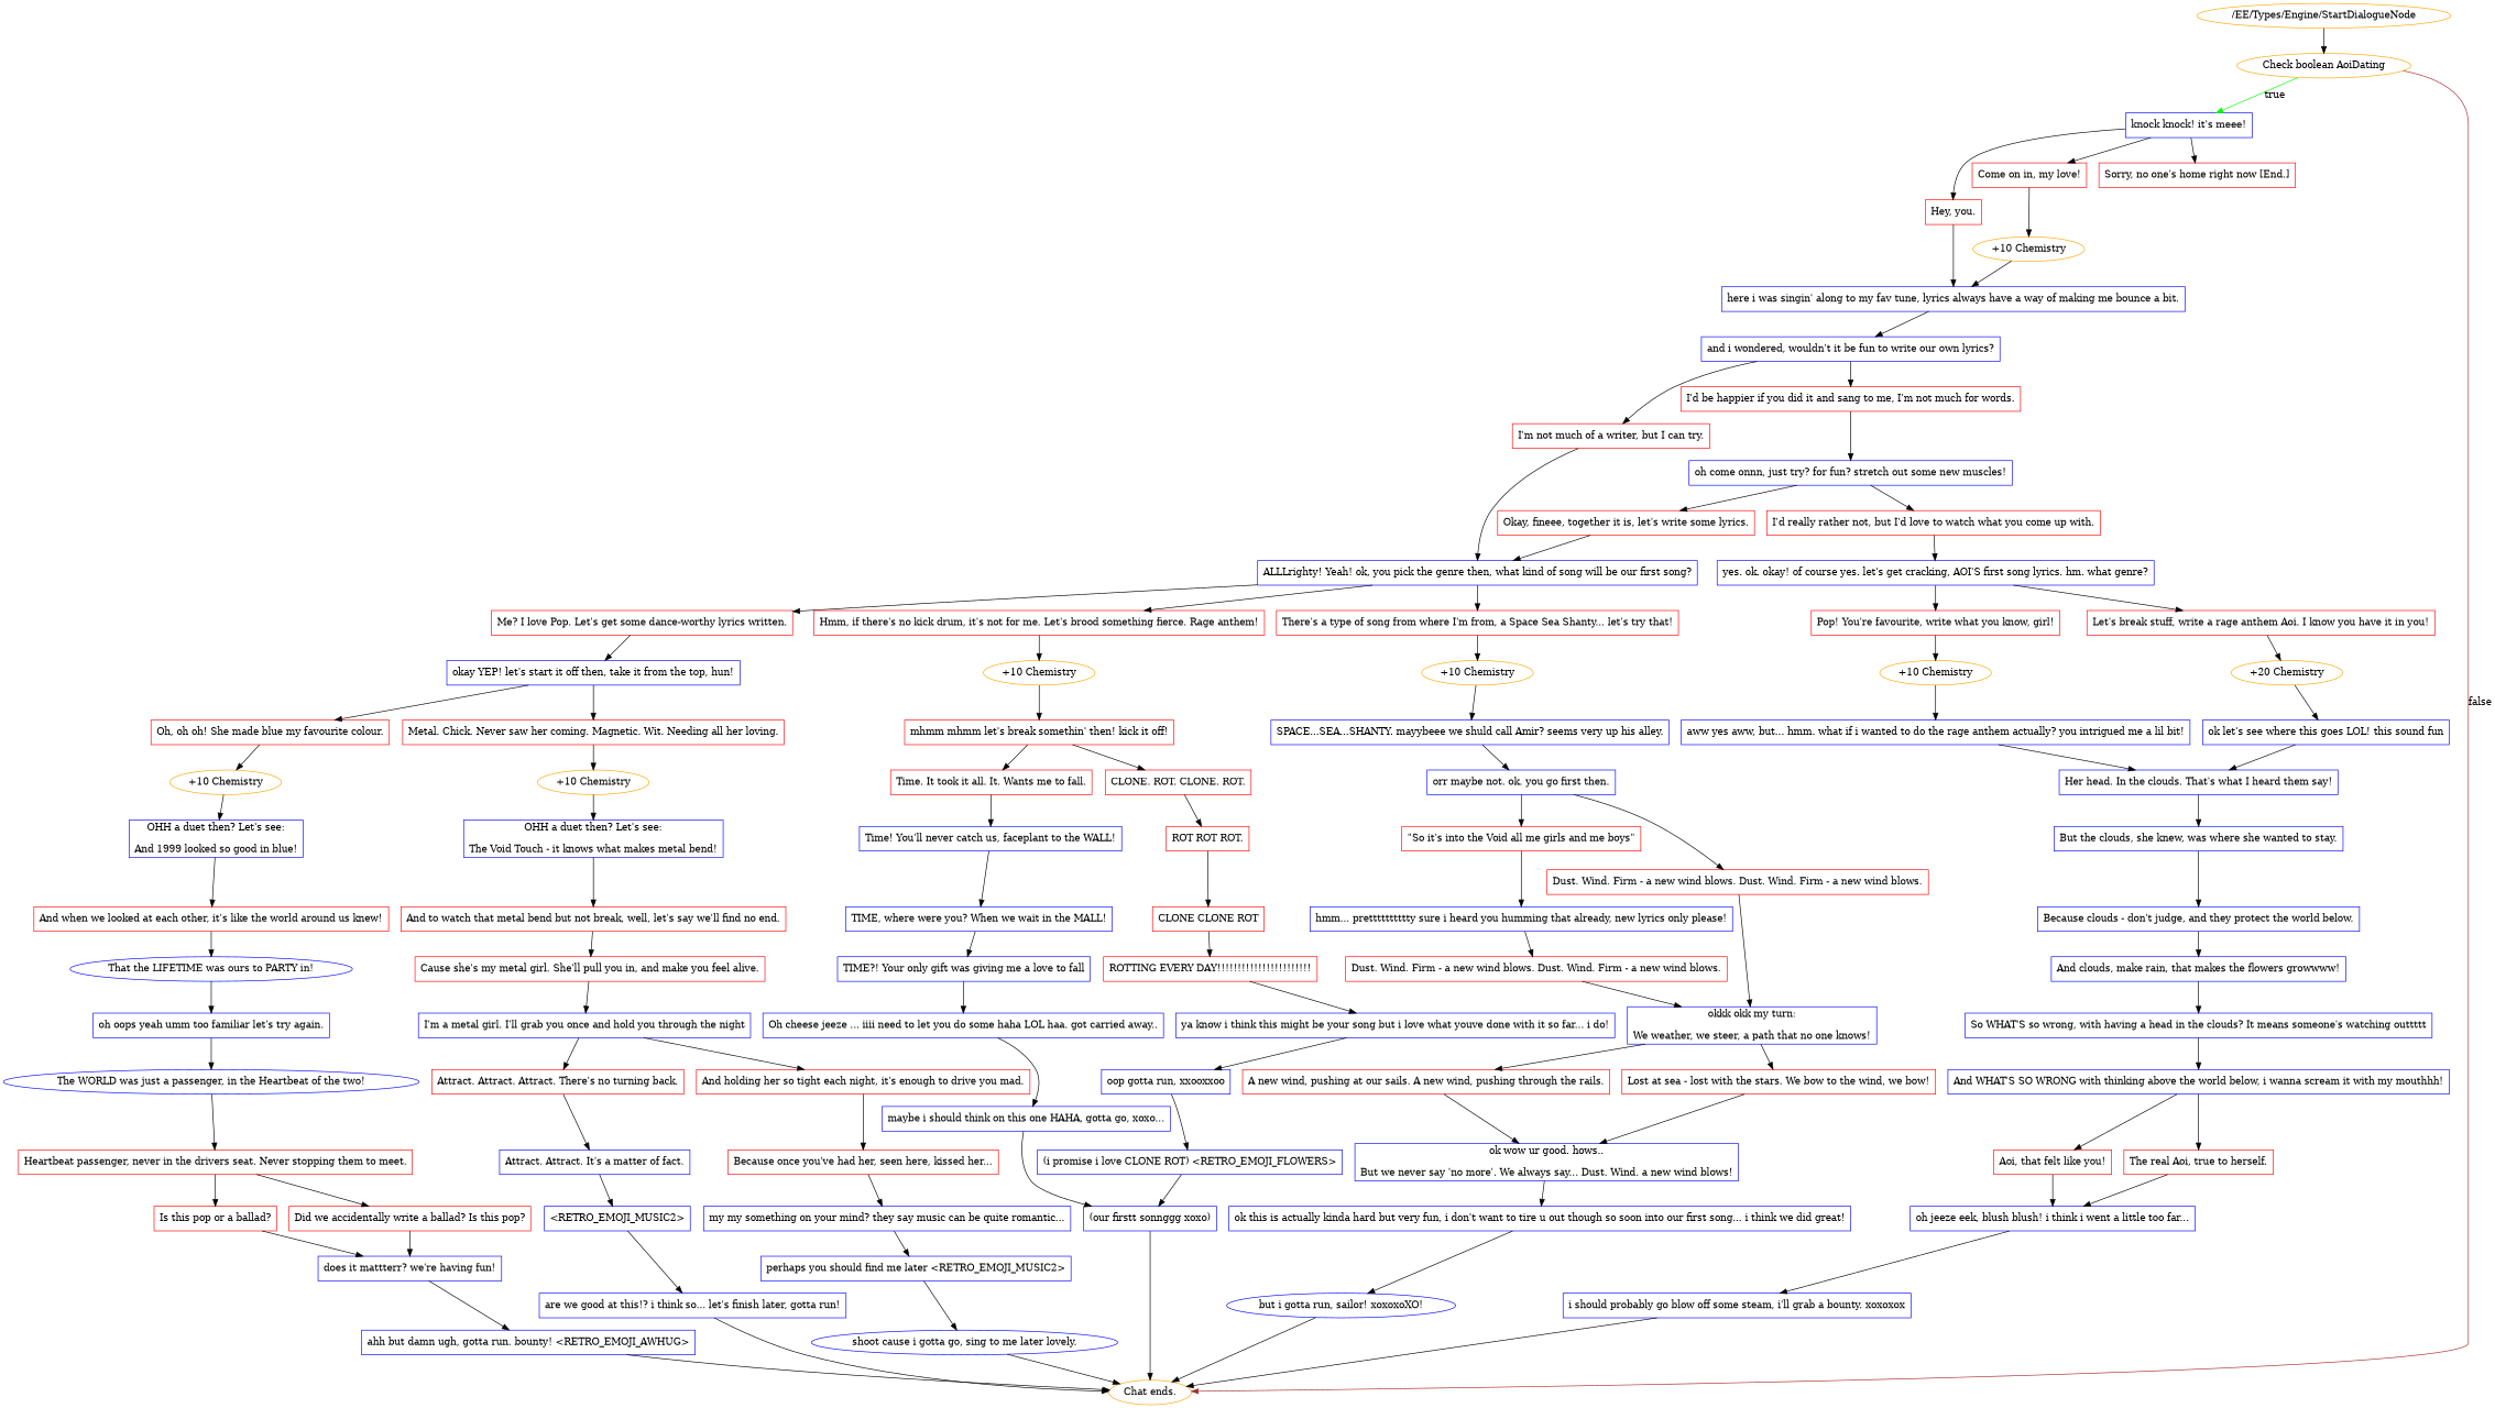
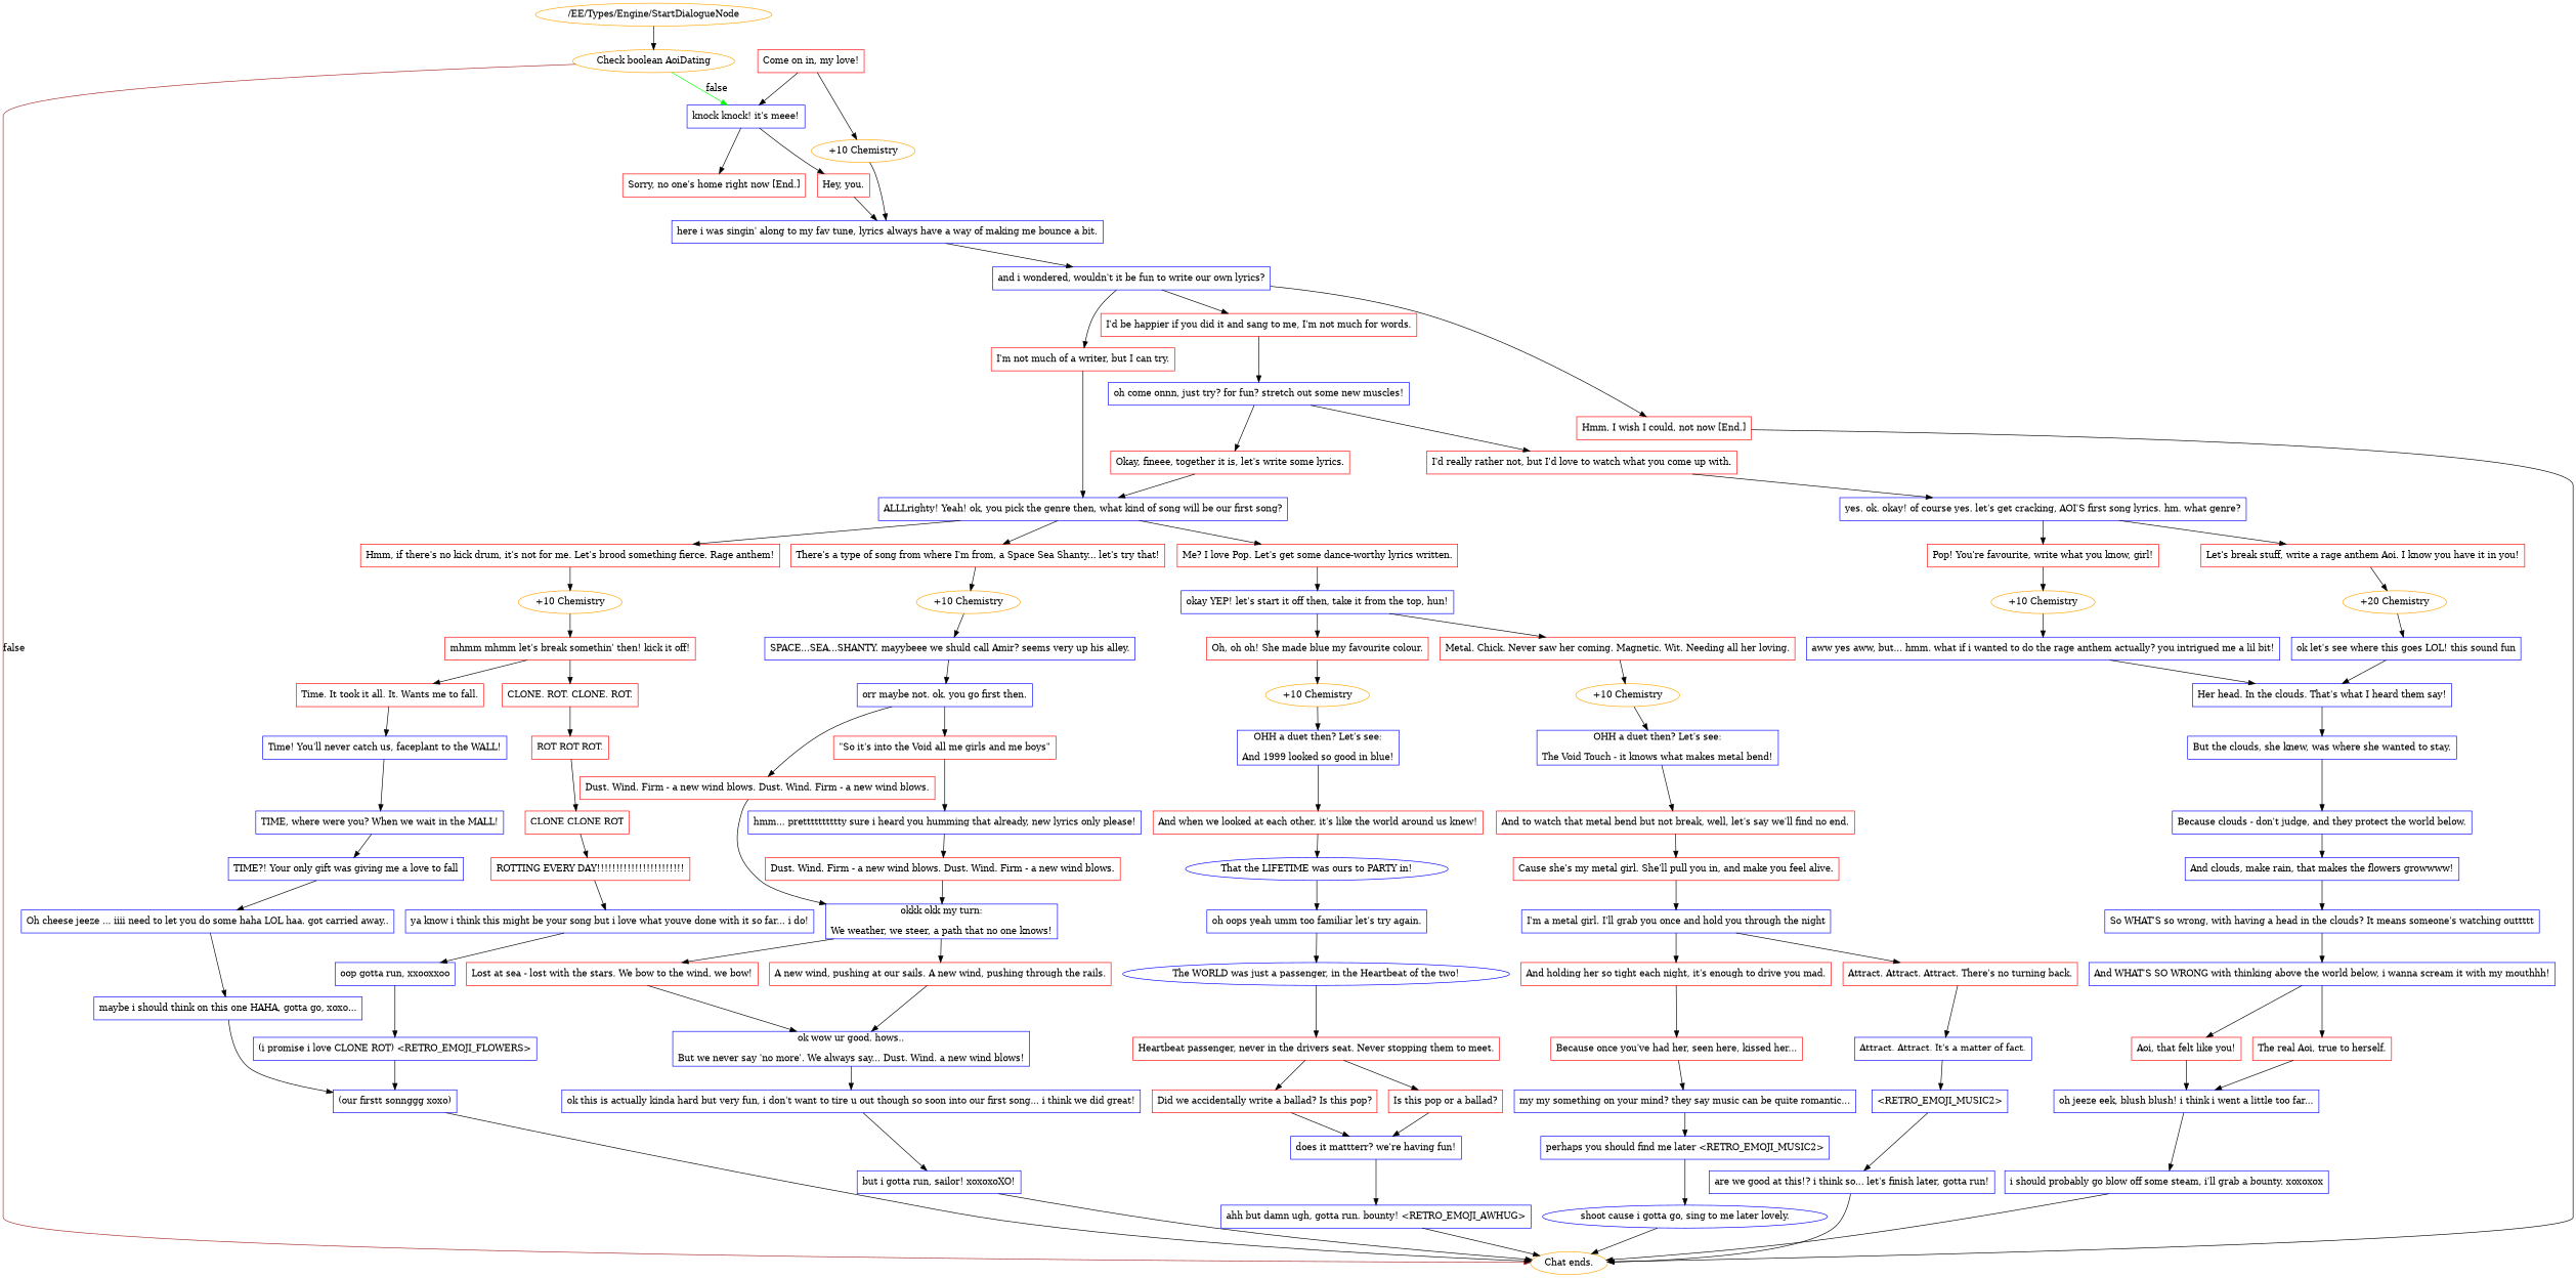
  digraph {
    node [color=blue shape=box]
    n1 [color=orange label="/EE/Types/Engine/StartDialogueNode" shape=""]
    n2 [color=orange label="Check boolean AoiDating" shape=""]
    n3 [label="knock knock! it's meee!"]
    "Chat ends." [color=orange shape=""]
    n5 [color=red label="Hey, you."]
    n6 [color=red label="Come on in, my love!"]
    n7 [color=red label="Sorry, no one's home right now [End.]"]
    n8 [label="here i was singin' along to my fav tune, lyrics always have a way of making me bounce a bit."]
    n9 [color=orange label="+10 Chemistry" shape=""]
    n10 [label="and i wondered, wouldn't it be fun to write our own lyrics?"]
    n11 [color=red label="I'm not much of a writer, but I can try."]
    n12 [color=red label="I'd be happier if you did it and sang to me, I'm not much for words."]
+   n13 [color=red label="Hmm, I wish I could, not now [End.]"]
    n14 [label="ALLLrighty! Yeah! ok, you pick the genre then, what kind of song will be our first song?"]
    n15 [label="oh come onnn, just try? for fun? stretch out some new muscles!"]
    n16 [color=red label="Me? I love Pop. Let's get some dance-worthy lyrics written.\n"]
    n17 [color=red label="Hmm, if there's no kick drum, it's not for me. Let's brood something fierce. Rage anthem!"]
    n18 [color=red label="There's a type of song from where I'm from, a Space Sea Shanty... let's try that!"]
    n19 [color=red label="Okay, fineee, together it is, let's write some lyrics."]
    n20 [color=red label="I'd really rather not, but I'd love to watch what you come up with."]
    n21 [label="okay YEP! let's start it off then, take it from the top, hun!"]
    n22 [color=orange label="+10 Chemistry" shape=""]
    n23 [color=orange label="+10 Chemistry" shape=""]
    n24 [label="yes. ok. okay! of course yes. let's get cracking, AOI'S first song lyrics. hm. what genre?"]
    n25 [color=red label="Oh, oh oh! She made blue my favourite colour."]
    n26 [color=red label="Metal. Chick. Never saw her coming. Magnetic. Wit. Needing all her loving."]
    n27 [color=red label="mhmm mhmm let's break somethin' then! kick it off!"]
    n28 [label="SPACE...SEA...SHANTY. mayybeee we shuld call Amir? seems very up his alley."]
    n29 [color=red label="Pop! You're favourite, write what you know, girl!"]
    n30 [color=red label="Let's break stuff, write a rage anthem Aoi. I know you have it in you!"]
    n31 [color=orange label="+10 Chemistry" shape=""]
    n32 [color=orange label="+10 Chemistry" shape=""]
    n33 [color=red label="Time. It took it all. It. Wants me to fall."]
    n34 [color=red label="CLONE. ROT. CLONE. ROT."]
    n35 [label="orr maybe not. ok. you go first then."]
    n36 [color=orange label="+10 Chemistry" shape=""]
    n37 [color=orange label="+20 Chemistry" shape=""]
    n38 [label="OHH a duet then? Let's see:\n\nAnd 1999 looked so good in blue!"]
    n39 [label="OHH a duet then? Let's see:\n\nThe Void Touch - it knows what makes metal bend!"]
    n40 [label="Time! You'll never catch us, faceplant to the WALL!"]
    n41 [color=red label="ROT ROT ROT."]
    n42 [color=red label="\"So it's into the Void all me girls and me boys\""]
    n43 [color=red label="Dust. Wind. Firm - a new wind blows. Dust. Wind. Firm - a new wind blows."]
    n44 [label="aww yes aww, but... hmm. what if i wanted to do the rage anthem actually? you intrigued me a lil bit!"]
    n45 [label="ok let's see where this goes LOL! this sound fun"]
    n46 [color=red label="And when we looked at each other, it's like the world around us knew!"]
    n47 [color=red label="And to watch that metal bend but not break, well, let's say we'll find no end."]
    n48 [label="TIME, where were you? When we wait in the MALL!"]
    n49 [color=red label="CLONE CLONE ROT"]
    n50 [label="hmm... pretttttttttty sure i heard you humming that already, new lyrics only please!"]
    n51 [label="okkk okk my turn:\n\nWe weather, we steer, a path that no one knows!"]
    n52 [label="Her head. In the clouds. That's what I heard them say!"]
    n53 [label="That the LIFETIME was ours to PARTY in!" shape=ellipse]
    n54 [color=red label="Cause she's my metal girl. She'll pull you in, and make you feel alive."]
    n55 [label="TIME?! Your only gift was giving me a love to fall"]
    n56 [color=red label="ROTTING EVERY DAY!!!!!!!!!!!!!!!!!!!!!!!"]
    n57 [color=red label="Dust. Wind. Firm - a new wind blows. Dust. Wind. Firm - a new wind blows."]
    n58 [color=red label="A new wind, pushing at our sails. A new wind, pushing through the rails."]
    n59 [color=red label="Lost at sea - lost with the stars. We bow to the wind, we bow!"]
    n60 [label="But the clouds, she knew, was where she wanted to stay."]
    n61 [label="oh oops yeah umm too familiar let's try again."]
    n62 [label="I'm a metal girl. I'll grab you once and hold you through the night"]
    n63 [label="Oh cheese jeeze ... iiii need to let you do some haha LOL haa. got carried away.."]
    n64 [label="ya know i think this might be your song but i love what youve done with it so far... i do!"]
    n65 [label="ok wow ur good. hows..\n\nBut we never say 'no more'. We always say... Dust. Wind. a new wind blows!"]
    n66 [label="Because clouds - don't judge, and they protect the world below."]
    n67 [label="The WORLD was just a passenger, in the Heartbeat of the two!" shape=ellipse]
    n68 [color=red label="Attract. Attract. Attract. There's no turning back."]
    n69 [color=red label="And holding her so tight each night, it's enough to drive you mad."]
    n70 [label="maybe i should think on this one HAHA, gotta go, xoxo..."]
    n71 [label="oop gotta run, xxooxxoo"]
    n72 [label="ok this is actually kinda hard but very fun, i don't want to tire u out though so soon into our first song... i think we did great!"]
    n73 [label="And clouds, make rain, that makes the flowers growwww!"]
    n74 [color=red label="Heartbeat passenger, never in the drivers seat. Never stopping them to meet."]
    n75 [label="Attract. Attract. It's a matter of fact."]
    n76 [color=red label="Because once you've had her, seen here, kissed her..."]
    n77 [label="(our firstt sonnggg xoxo)"]
    n78 [label="(i promise i love CLONE ROT) <RETRO_EMOJI_FLOWERS>"]
-   n79 [label="but i gotta run, sailor! xoxoxoXO!" shape=ellipse]
+   n79 [label="but i gotta run, sailor! xoxoxoXO!"]
    n80 [label="So WHAT'S so wrong, with having a head in the clouds? It means someone's watching outtttt"]
    n81 [color=red label="Is this pop or a ballad?"]
    n82 [color=red label="Did we accidentally write a ballad? Is this pop?"]
    n83 [label="<RETRO_EMOJI_MUSIC2>"]
    n84 [label="my my something on your mind? they say music can be quite romantic..."]
    n85 [label="And WHAT'S SO WRONG with thinking above the world below, i wanna scream it with my mouthhh!"]
    n86 [label="does it mattterr? we're having fun!"]
    n87 [label="are we good at this!? i think so... let's finish later, gotta run!"]
    n88 [label="perhaps you should find me later <RETRO_EMOJI_MUSIC2>"]
    n89 [color=red label="Aoi, that felt like you!"]
    n90 [color=red label="The real Aoi, true to herself."]
    n91 [label="ahh but damn ugh, gotta run. bounty! <RETRO_EMOJI_AWHUG>"]
    n92 [label="shoot cause i gotta go, sing to me later lovely." shape=ellipse]
    n93 [label="oh jeeze eek, blush blush! i think i went a little too far..."]
    n94 [label="i should probably go blow off some steam, i'll grab a bounty. xoxoxox"]
    n1 -> n2
-   n2 -> n3 [color=green label=true]
+   n2 -> n3 [color=green label=false]
    n2 -> "Chat ends." [color=brown label=false]
    n3 -> n5
-   n3 -> n6
+   n6 -> n3
    n3 -> n7
    n5 -> n8
    n6 -> n9
    n8 -> n10
    n9 -> n8
    n10 -> n11
    n10 -> n12
+   n10 -> n13
    n11 -> n14
    n12 -> n15
+   n13 -> "Chat ends."
    n14 -> n16
    n14 -> n17
    n14 -> n18
    n15 -> n19
    n15 -> n20
    n16 -> n21
    n17 -> n22
    n18 -> n23
    n19 -> n14
    n20 -> n24
    n21 -> n25
    n21 -> n26
    n22 -> n27
    n23 -> n28
    n24 -> n29
    n24 -> n30
    n25 -> n31
    n26 -> n32
    n27 -> n33
    n27 -> n34
    n28 -> n35
    n29 -> n36
    n30 -> n37
    n31 -> n38
    n32 -> n39
    n33 -> n40
    n34 -> n41
    n35 -> n42
    n35 -> n43
    n36 -> n44
    n37 -> n45
    n38 -> n46
    n39 -> n47
    n40 -> n48
    n41 -> n49
    n42 -> n50
    n43 -> n51
    n44 -> n52
    n45 -> n52
    n46 -> n53
    n47 -> n54
    n48 -> n55
    n49 -> n56
    n50 -> n57
    n51 -> n58
    n51 -> n59
    n52 -> n60
    n53 -> n61
    n54 -> n62
    n55 -> n63
    n56 -> n64
    n57 -> n51
    n58 -> n65
    n59 -> n65
    n60 -> n66
    n61 -> n67
    n62 -> n68
    n62 -> n69
    n63 -> n70
    n64 -> n71
    n65 -> n72
    n66 -> n73
    n67 -> n74
    n68 -> n75
    n69 -> n76
    n70 -> n77
    n71 -> n78
    n72 -> n79
    n73 -> n80
    n74 -> n81
    n74 -> n82
    n75 -> n83
    n76 -> n84
    n77 -> "Chat ends."
    n78 -> n77
    n79 -> "Chat ends."
    n80 -> n85
    n81 -> n86
    n82 -> n86
    n83 -> n87
    n84 -> n88
    n85 -> n89
    n85 -> n90
    n86 -> n91
    n87 -> "Chat ends."
    n88 -> n92
    n89 -> n93
    n90 -> n93
    n91 -> "Chat ends."
    n92 -> "Chat ends."
    n93 -> n94
    n94 -> "Chat ends."
  }
